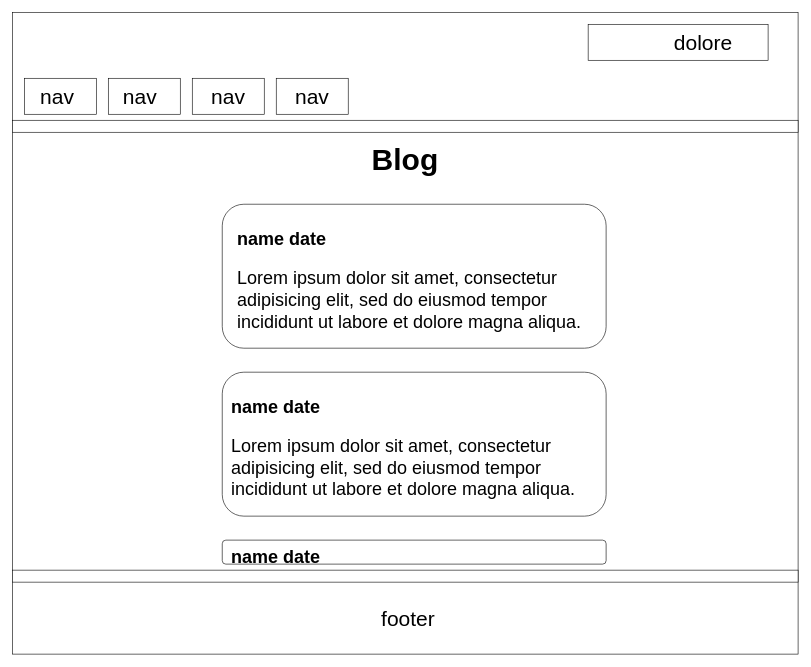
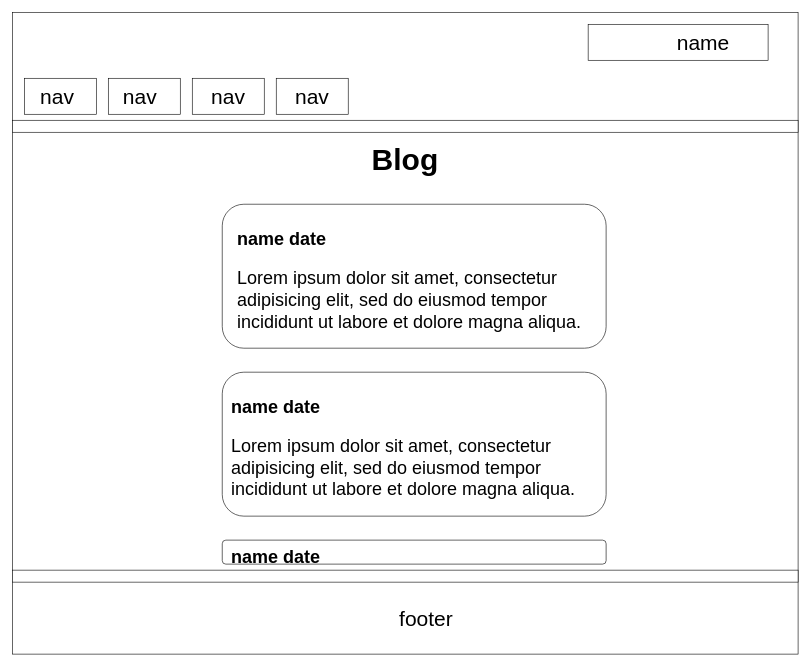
  <mxCell id="0" />
  <mxCell id="1" parent="0" />
  <mxCell id="2" value="" style="rounded=0;whiteSpace=wrap;html=1;" parent="1" vertex="1"><mxGeometry x="20" y="20" width="1310" height="1070" as="geometry" /></mxCell>
  <mxCell id="3" value="" style="rounded=0;whiteSpace=wrap;html=1;" parent="1" vertex="1"><mxGeometry x="20" y="200" width="1310" height="20" as="geometry" /></mxCell>
  <mxCell id="4" value="" style="rounded=0;whiteSpace=wrap;html=1;" parent="1" vertex="1"><mxGeometry x="20" y="950" width="1310" height="20" as="geometry" /></mxCell>
  <mxCell id="5" value="" style="rounded=0;whiteSpace=wrap;html=1;" parent="1" vertex="1"><mxGeometry x="40" y="130" width="120" height="60" as="geometry" /></mxCell>
  <mxCell id="6" value="" style="rounded=0;whiteSpace=wrap;html=1;" parent="1" vertex="1"><mxGeometry x="180" y="130" width="120" height="60" as="geometry" /></mxCell>
  <mxCell id="7" value="" style="rounded=0;whiteSpace=wrap;html=1;" parent="1" vertex="1"><mxGeometry x="320" y="130" width="120" height="60" as="geometry" /></mxCell>
  <mxCell id="8" value="" style="rounded=0;whiteSpace=wrap;html=1;" parent="1" vertex="1"><mxGeometry x="460" y="130" width="120" height="60" as="geometry" /></mxCell>
  <mxCell id="9" value="" style="rounded=0;whiteSpace=wrap;html=1;" parent="1" vertex="1"><mxGeometry x="980" y="40" width="300" height="60" as="geometry" /></mxCell>
  <mxCell id="10" value="" style="rounded=1;whiteSpace=wrap;html=1;" parent="1" vertex="1"><mxGeometry x="370" y="340" width="640" height="240" as="geometry" /></mxCell>
  <mxCell id="11" value="&lt;h1 style=&quot;font-size: 30px&quot;&gt;&lt;font style=&quot;font-size: 30px&quot;&gt;name date&lt;/font&gt;&lt;/h1&gt;&lt;p style=&quot;font-size: 30px&quot;&gt;&lt;font style=&quot;font-size: 30px&quot;&gt;Lorem ipsum dolor sit amet, consectetur adipisicing elit, sed do eiusmod tempor incididunt ut labore et dolore magna aliqua.&lt;/font&gt;&lt;/p&gt;" style="text;html=1;strokeColor=none;fillColor=none;spacing=5;spacingTop=-20;whiteSpace=wrap;overflow=hidden;rounded=0;" parent="1" vertex="1"><mxGeometry x="390" y="370" width="600" height="210" as="geometry" /></mxCell>
  <mxCell id="12" value="&lt;font style=&quot;font-size: 35px&quot;&gt;nav&lt;/font&gt;" style="text;html=1;strokeColor=none;fillColor=none;align=center;verticalAlign=middle;whiteSpace=wrap;rounded=0;" parent="1" vertex="1"><mxGeometry x="20" y="120" width="150" height="80" as="geometry" /></mxCell>
  <mxCell id="13" value="&lt;font style=&quot;font-size: 35px&quot;&gt;nav&lt;/font&gt;" style="text;html=1;strokeColor=none;fillColor=none;align=center;verticalAlign=middle;whiteSpace=wrap;rounded=0;" parent="1" vertex="1"><mxGeometry x="158" y="120" width="150" height="80" as="geometry" /></mxCell>
  <mxCell id="14" value="&lt;font style=&quot;font-size: 35px&quot;&gt;nav&lt;/font&gt;" style="text;html=1;strokeColor=none;fillColor=none;align=center;verticalAlign=middle;whiteSpace=wrap;rounded=0;" parent="1" vertex="1"><mxGeometry x="305" y="120" width="150" height="80" as="geometry" /></mxCell>
  <mxCell id="15" value="&lt;font style=&quot;font-size: 35px&quot;&gt;nav&lt;/font&gt;" style="text;html=1;strokeColor=none;fillColor=none;align=center;verticalAlign=middle;whiteSpace=wrap;rounded=0;" parent="1" vertex="1"><mxGeometry x="445" y="120" width="150" height="80" as="geometry" /></mxCell>
- <mxCell id="16" value="&lt;font style=&quot;font-size: 35px&quot;&gt;dolore&lt;/font&gt;" style="text;html=1;strokeColor=none;fillColor=none;align=center;verticalAlign=middle;whiteSpace=wrap;rounded=0;" parent="1" vertex="1"><mxGeometry x="1097" y="30" width="150" height="80" as="geometry" /></mxCell>
+ <mxCell id="16" value="&lt;font style=&quot;font-size: 35px&quot;&gt;name&lt;/font&gt;" style="text;html=1;strokeColor=none;fillColor=none;align=center;verticalAlign=middle;whiteSpace=wrap;rounded=0;" parent="1" vertex="1"><mxGeometry x="1097" y="30" width="150" height="80" as="geometry" /></mxCell>
  <mxCell id="17" value="&lt;span style=&quot;font-size: 50px&quot;&gt;&lt;b&gt;Blog&lt;/b&gt;&lt;/span&gt;" style="text;html=1;strokeColor=none;fillColor=none;align=center;verticalAlign=middle;whiteSpace=wrap;rounded=0;" parent="1" vertex="1"><mxGeometry x="475" y="200" width="400" height="130" as="geometry" /></mxCell>
- <mxCell id="18" value="&lt;font style=&quot;font-size: 35px&quot;&gt;footer&lt;br&gt;&lt;/font&gt;" style="text;html=1;strokeColor=none;fillColor=none;align=center;verticalAlign=middle;whiteSpace=wrap;rounded=0;" parent="1" vertex="1"><mxGeometry x="605" y="990" width="150" height="80" as="geometry" /></mxCell>
+ <mxCell id="18" value="&lt;font style=&quot;font-size: 35px&quot;&gt;footer&lt;br&gt;&lt;/font&gt;" style="text;html=1;strokeColor=none;fillColor=none;align=center;verticalAlign=middle;whiteSpace=wrap;rounded=0;" parent="1" vertex="1"><mxGeometry x="635" y="990" width="150" height="80" as="geometry" /></mxCell>
  <mxCell id="19" value="" style="rounded=1;whiteSpace=wrap;html=1;" vertex="1" parent="1"><mxGeometry x="370" y="620" width="640" height="240" as="geometry" /></mxCell>
  <mxCell id="20" value="&lt;h1 style=&quot;font-size: 30px&quot;&gt;&lt;font style=&quot;font-size: 30px&quot;&gt;name date&lt;/font&gt;&lt;/h1&gt;&lt;p style=&quot;font-size: 30px&quot;&gt;&lt;font style=&quot;font-size: 30px&quot;&gt;Lorem ipsum dolor sit amet, consectetur adipisicing elit, sed do eiusmod tempor incididunt ut labore et dolore magna aliqua.&lt;/font&gt;&lt;/p&gt;" style="text;html=1;strokeColor=none;fillColor=none;spacing=5;spacingTop=-20;whiteSpace=wrap;overflow=hidden;rounded=0;" vertex="1" parent="1"><mxGeometry x="380" y="650" width="600" height="210" as="geometry" /></mxCell>
  <mxCell id="21" value="" style="rounded=1;whiteSpace=wrap;html=1;" vertex="1" parent="1"><mxGeometry x="370" y="900" width="640" height="40" as="geometry" /></mxCell>
  <mxCell id="22" value="&lt;h1 style=&quot;font-size: 30px&quot;&gt;&lt;font style=&quot;font-size: 30px&quot;&gt;name date&lt;/font&gt;&lt;/h1&gt;&lt;p style=&quot;font-size: 30px&quot;&gt;&lt;font style=&quot;font-size: 30px&quot;&gt;Lorem ipsum dolor sit amet, consectetur adipisicing elit, sed do eiusmod tempor incididunt ut labore et dolore magna aliqua.&lt;/font&gt;&lt;/p&gt;" style="text;html=1;strokeColor=none;fillColor=none;spacing=5;spacingTop=-20;whiteSpace=wrap;overflow=hidden;rounded=0;" vertex="1" parent="1"><mxGeometry x="380" y="900" width="600" height="70" as="geometry" /></mxCell>
